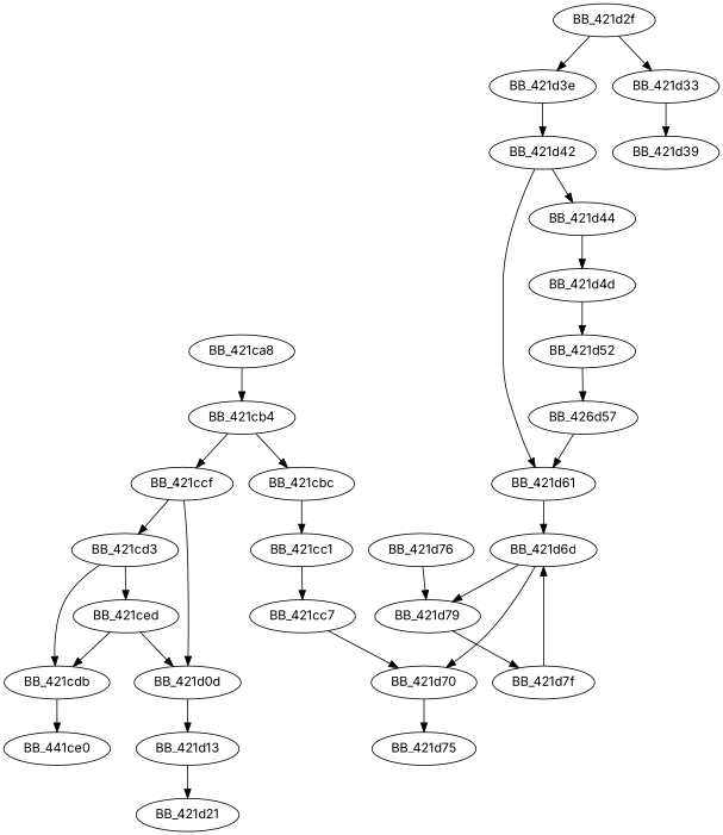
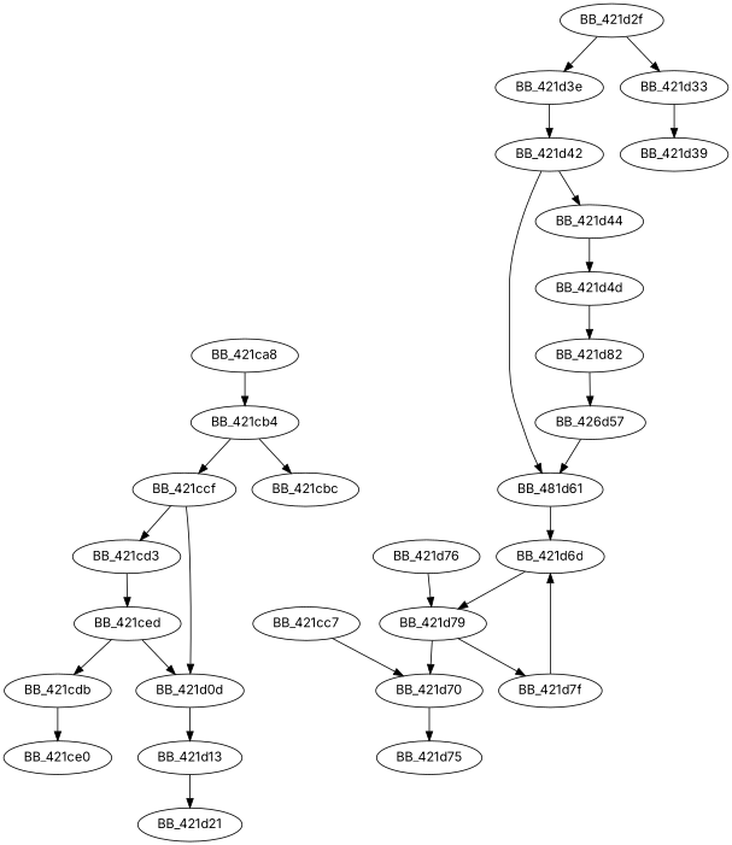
  digraph {
    fontname=Inter
    node [fontname=Inter]
    edge [fontname=Inter]
    BB_421ca8
    BB_421cb4
    BB_421cbc
    BB_421ccf
-   BB_421cc1
    BB_421cd3
    BB_421d0d
    BB_421cc7
    BB_421cdb
    BB_421ced
-   BB_421ce0 [label=BB_441ce0]
+   BB_421ce0
    BB_421d70
    BB_421d75
    BB_421d13
    BB_421d21
    n16 [label=BB_426d57]
-   BB_421d52
-   BB_421d61
+   BB_421d52 [label=BB_421d82]
+   BB_421d61 [label=BB_481d61]
    BB_421d2f
    BB_421d33
    BB_421d3e
    BB_421d39
    BB_421d42
    n24 [label=BB_421d44]
    BB_421d4d
    BB_421d6d
    BB_421d79
    BB_421d7f
    BB_421d76
    BB_421ca8 -> BB_421cb4
    BB_421cb4 -> BB_421cbc
    BB_421cb4 -> BB_421ccf
-   BB_421cbc -> BB_421cc1
    BB_421ccf -> BB_421cd3
    BB_421ccf -> BB_421d0d
-   BB_421cc1 -> BB_421cc7
-   BB_421cd3 -> BB_421cdb
    BB_421cd3 -> BB_421ced
    BB_421d0d -> BB_421d13
    BB_421cc7 -> BB_421d70
    BB_421cdb -> BB_421ce0
    BB_421ced -> BB_421d0d
    BB_421ced -> BB_421cdb
    BB_421d70 -> BB_421d75
    BB_421d13 -> BB_421d21
    n16 -> BB_421d61
    BB_421d52 -> n16
    BB_421d61 -> BB_421d6d
    BB_421d2f -> BB_421d33
    BB_421d2f -> BB_421d3e
    BB_421d33 -> BB_421d39
    BB_421d3e -> BB_421d42
    BB_421d42 -> BB_421d61
    BB_421d42 -> n24
    n24 -> BB_421d4d
    BB_421d4d -> BB_421d52
-   BB_421d6d -> BB_421d70
+   BB_421d79 -> BB_421d70
    BB_421d6d -> BB_421d79
    BB_421d79 -> BB_421d7f
    BB_421d7f -> BB_421d6d
    BB_421d76 -> BB_421d79
  }
